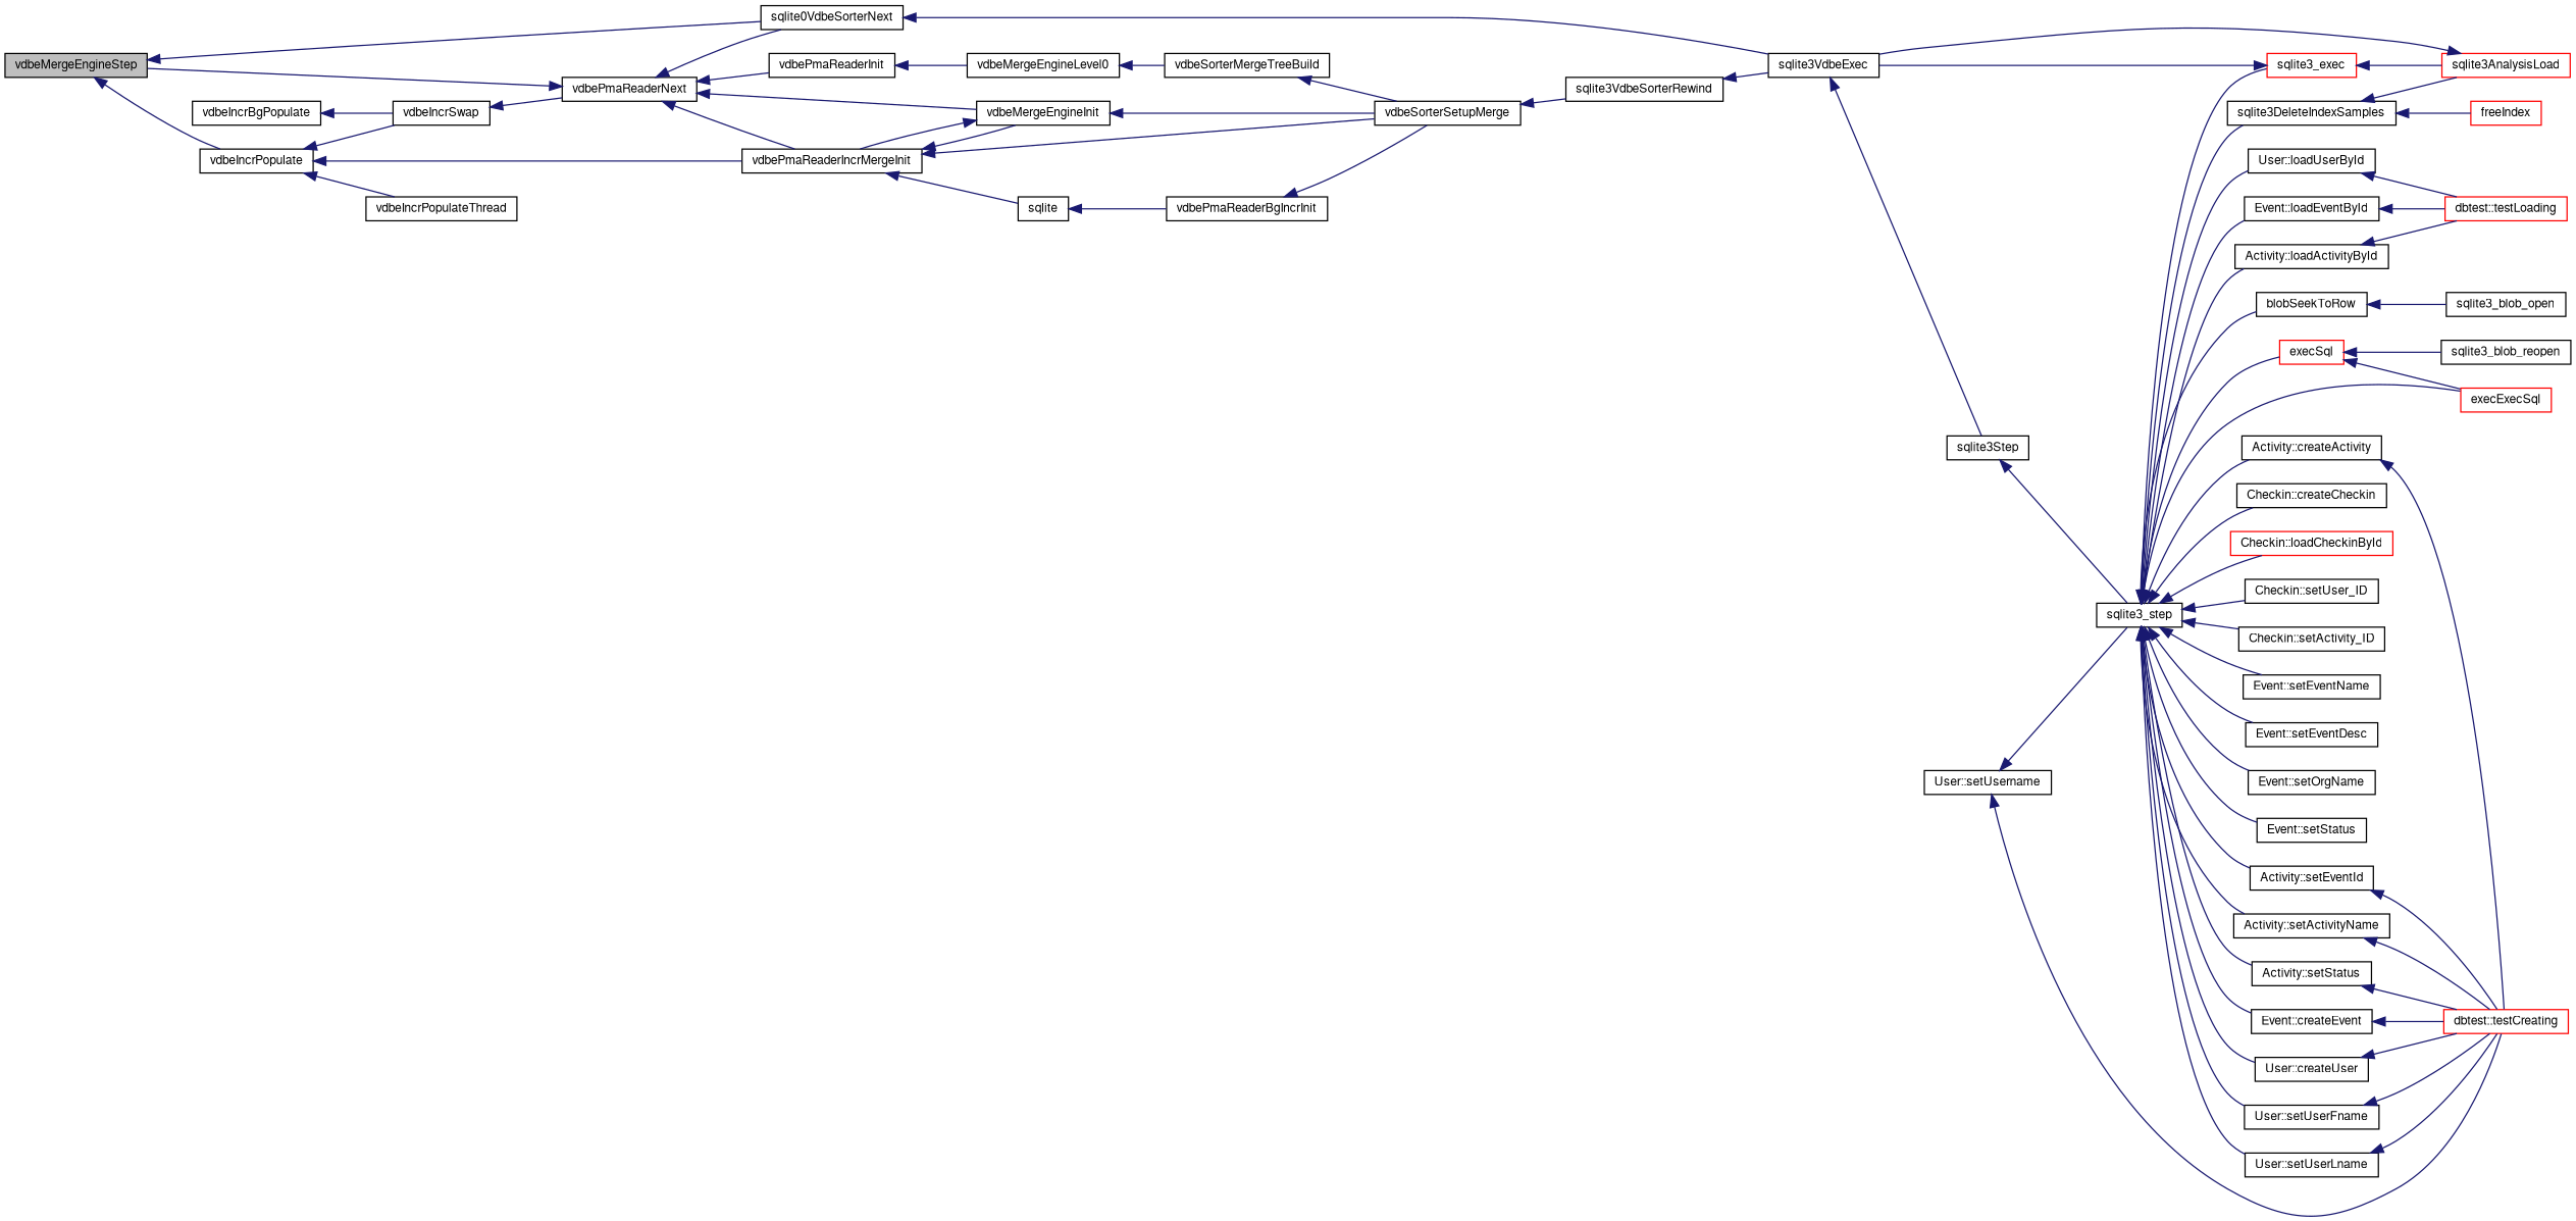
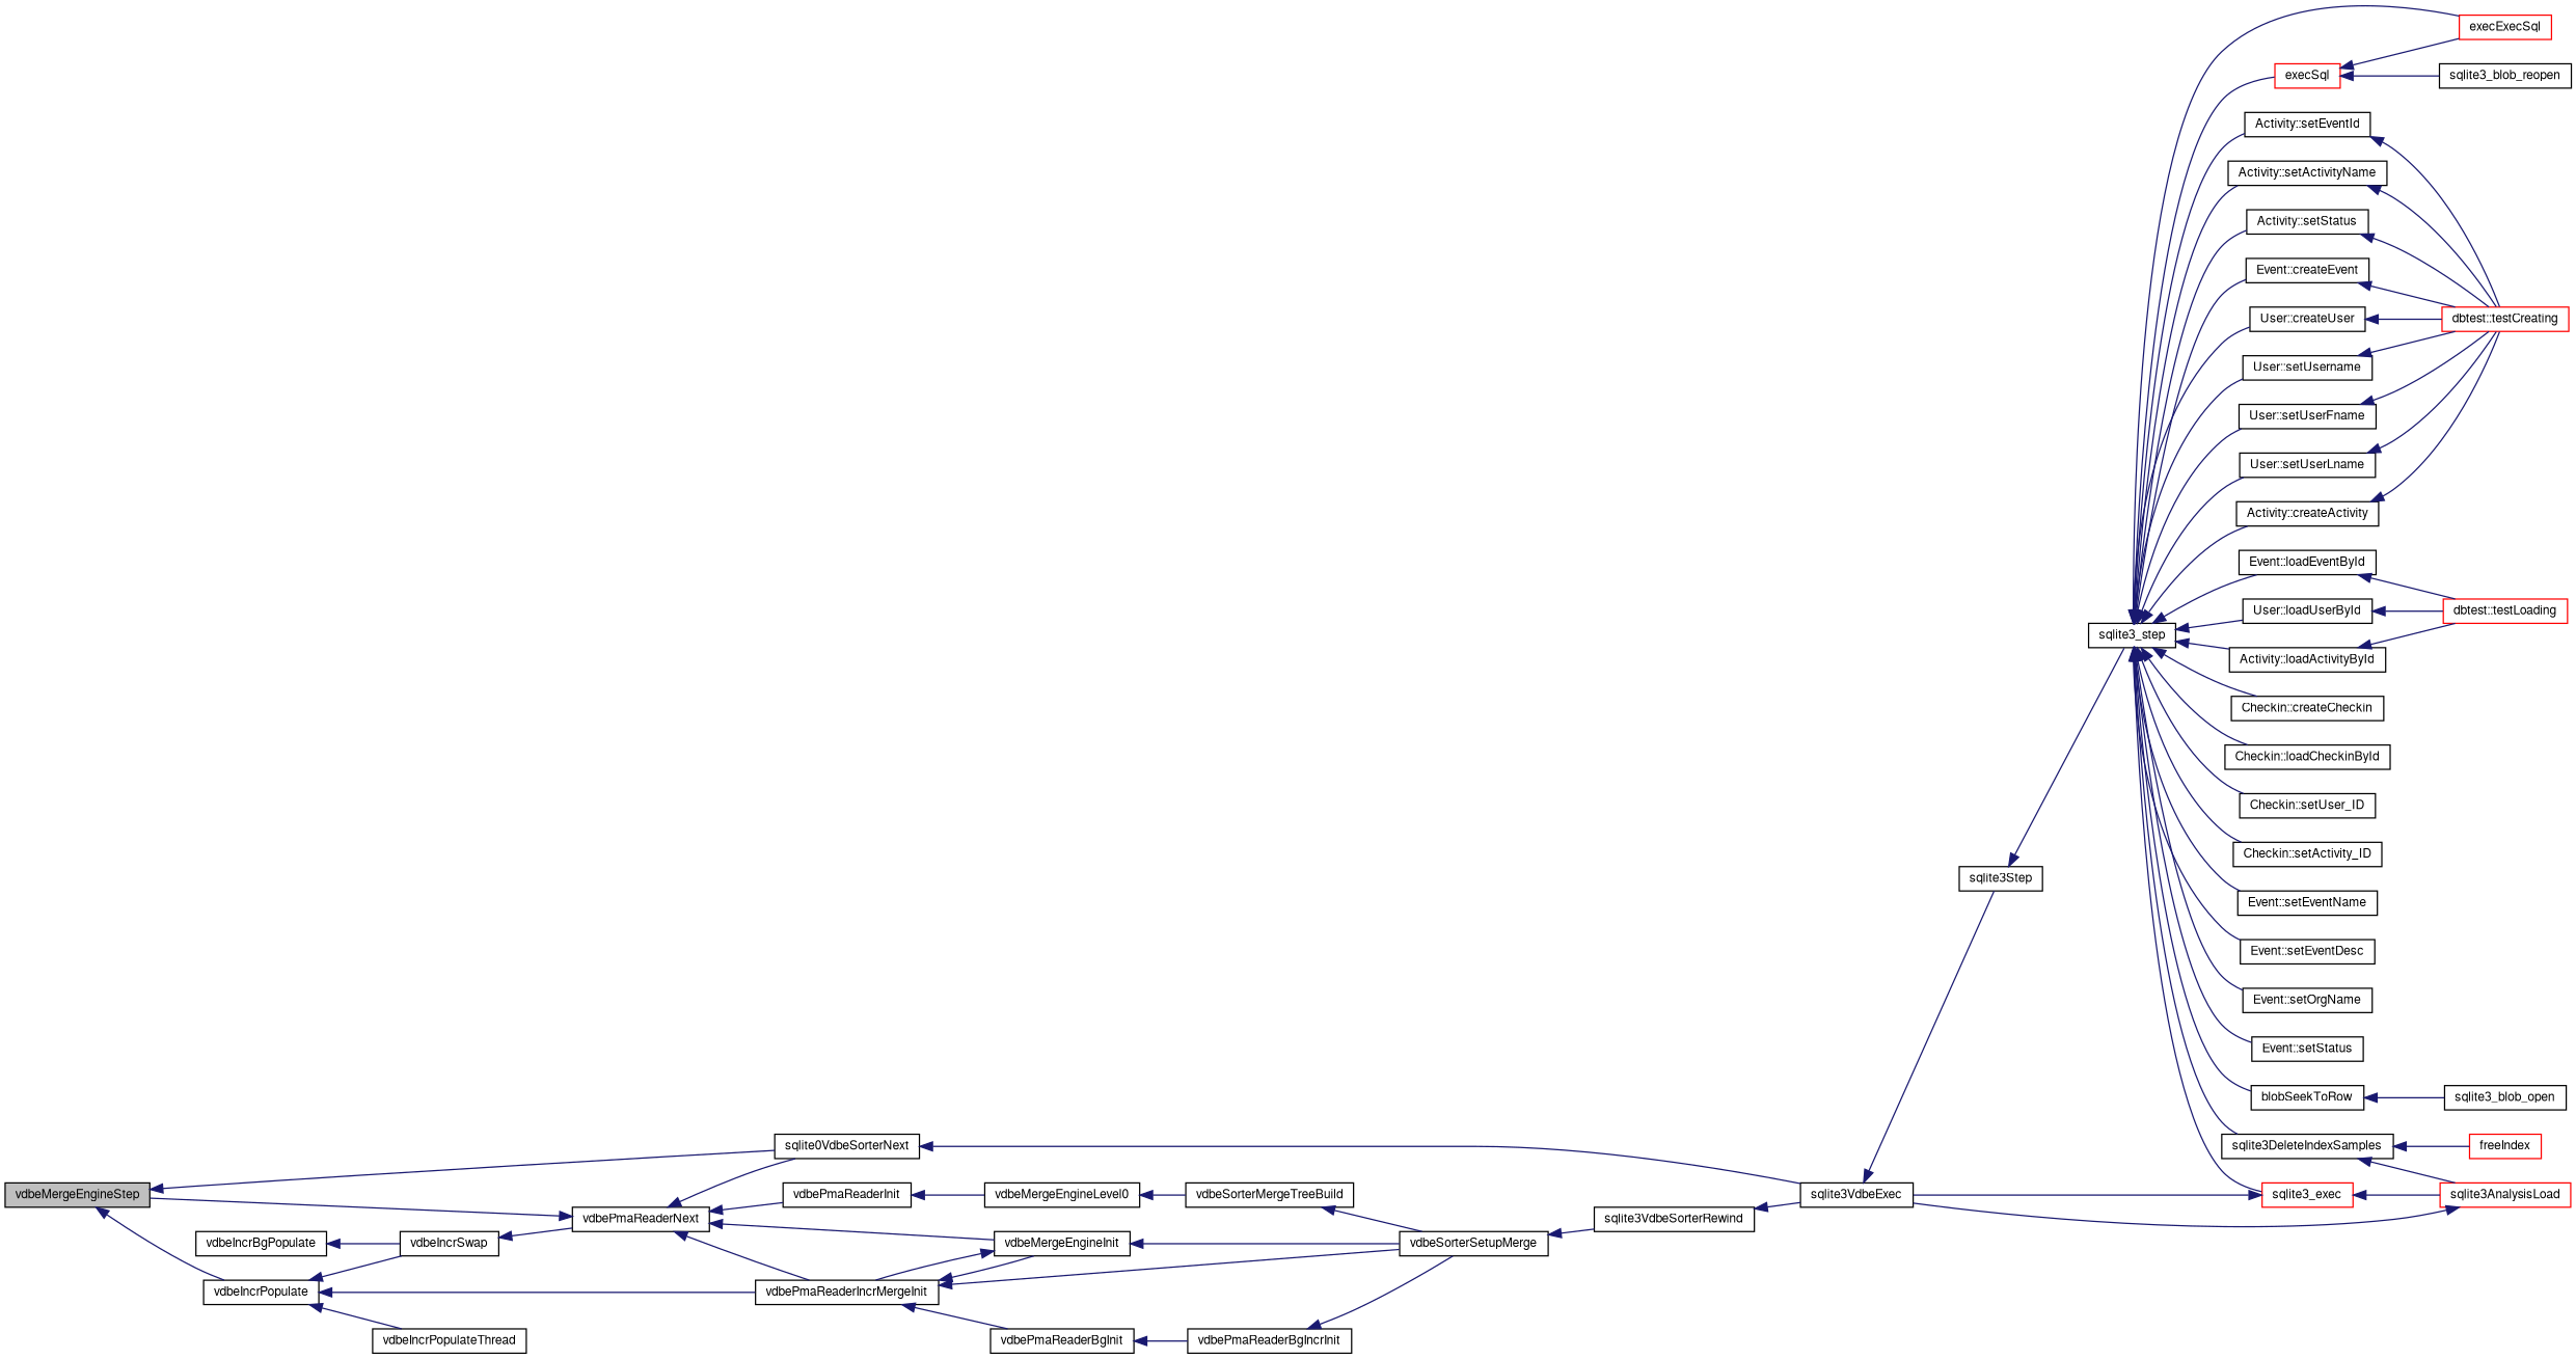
  digraph {
    rankdir=LR
    node [color=black fillcolor=white fontname=FreeSans fontsize=10 shape=record style=filled]
    edge [color=midnightblue dir=back fontname=FreeSans fontsize=10 labelfontname=FreeSans labelfontsize=10 style=solid]
    n1 [fillcolor=grey75 fontcolor=black height=0.2 label=vdbeMergeEngineStep width=0.4]
    n2 [height=0.2 label=vdbeIncrPopulate width=0.4]
    n3 [height=0.2 label=sqlite0VdbeSorterNext width=0.4]
    n4 [height=0.2 label=vdbeIncrPopulateThread width=0.4]
    n5 [height=0.2 label=vdbeIncrSwap width=0.4]
    n6 [height=0.2 label=vdbePmaReaderIncrMergeInit width=0.4]
    n7 [height=0.2 label=sqlite3VdbeExec width=0.4]
    n8 [height=0.2 label=vdbePmaReaderNext width=0.4]
    n9 [height=0.2 label=vdbeMergeEngineInit width=0.4]
    n10 [height=0.2 label=vdbeSorterSetupMerge width=0.4]
-   n11 [height=0.2 label=sqlite width=0.4]
+   n11 [height=0.2 label=vdbePmaReaderBgInit width=0.4]
    n12 [height=0.2 label=vdbeIncrBgPopulate width=0.4]
    n13 [height=0.2 label=vdbePmaReaderInit width=0.4]
    n14 [height=0.2 label=vdbeMergeEngineLevel0 width=0.4]
    n15 [height=0.2 label=vdbeSorterMergeTreeBuild width=0.4]
    n16 [height=0.2 label=sqlite3VdbeSorterRewind width=0.4]
    n17 [height=0.2 label=sqlite3Step width=0.4]
    n18 [height=0.2 label=sqlite3_step width=0.4]
    n19 [height=0.2 label="Activity::createActivity" width=0.4]
    n20 [height=0.2 label="Activity::loadActivityById" width=0.4]
    n21 [height=0.2 label="Activity::setEventId" width=0.4]
    n22 [height=0.2 label="Activity::setActivityName" width=0.4]
    n23 [height=0.2 label="Activity::setStatus" width=0.4]
    n24 [height=0.2 label="Checkin::createCheckin" width=0.4]
-   n25 [color=red height=0.2 label="Checkin::loadCheckinById" width=0.4]
+   n25 [height=0.2 label="Checkin::loadCheckinById" width=0.4]
    n26 [height=0.2 label="Checkin::setUser_ID" width=0.4]
    n27 [height=0.2 label="Checkin::setActivity_ID" width=0.4]
    n28 [height=0.2 label="Event::createEvent" width=0.4]
    n29 [height=0.2 label="Event::loadEventById" width=0.4]
    n30 [height=0.2 label="Event::setEventName" width=0.4]
    n31 [height=0.2 label="Event::setEventDesc" width=0.4]
    n32 [height=0.2 label="Event::setOrgName" width=0.4]
    n33 [height=0.2 label="Event::setStatus" width=0.4]
    n34 [height=0.2 label=blobSeekToRow width=0.4]
    n35 [height=0.2 label=sqlite3DeleteIndexSamples width=0.4]
    n36 [color=red height=0.2 label=sqlite3_exec width=0.4]
    n37 [color=red height=0.2 label=execSql width=0.4]
    n38 [color=red height=0.2 label=execExecSql width=0.4]
    n39 [height=0.2 label="User::createUser" width=0.4]
    n40 [height=0.2 label="User::loadUserById" width=0.4]
    n41 [height=0.2 label="User::setUsername" width=0.4]
    n42 [height=0.2 label="User::setUserFname" width=0.4]
    n43 [height=0.2 label="User::setUserLname" width=0.4]
    n44 [color=red height=0.2 label="dbtest::testCreating" width=0.4]
    n45 [color=red height=0.2 label="dbtest::testLoading" width=0.4]
    n46 [height=0.2 label=sqlite3_blob_open width=0.4]
    n47 [color=red height=0.2 label=sqlite3AnalysisLoad width=0.4]
    n48 [color=red height=0.2 label=freeIndex width=0.4]
    n49 [height=0.2 label=sqlite3_blob_reopen width=0.4]
    n50 [height=0.2 label=vdbePmaReaderBgIncrInit width=0.4]
    n1 -> n2
    n1 -> n3
    n2 -> n4
    n2 -> n5
    n2 -> n6
    n3 -> n7
    n5 -> n8
    n6 -> n9
    n6 -> n10
    n6 -> n11
    n7 -> n17
    n8 -> n1
    n8 -> n3
    n8 -> n6
    n8 -> n9
    n8 -> n13
    n9 -> n6
    n9 -> n10
    n10 -> n16
    n11 -> n50
    n12 -> n5
    n13 -> n14
    n14 -> n15
    n15 -> n10
    n16 -> n7
    n17 -> n18
    n18 -> n19
    n18 -> n20
    n18 -> n21
    n18 -> n22
    n18 -> n23
    n18 -> n24
    n18 -> n25
    n18 -> n26
    n18 -> n27
    n18 -> n28
    n18 -> n29
    n18 -> n30
    n18 -> n31
    n18 -> n32
    n18 -> n33
    n18 -> n34
    n18 -> n35
    n18 -> n36
    n18 -> n37
    n18 -> n38
    n18 -> n39
    n18 -> n40
-   n41 -> n18
+   n18 -> n41
    n18 -> n42
    n18 -> n43
    n19 -> n44
    n20 -> n45
    n21 -> n44
    n22 -> n44
    n23 -> n44
    n28 -> n44
    n29 -> n45
    n34 -> n46
    n35 -> n47
    n35 -> n48
    n36 -> n7
    n36 -> n47
    n37 -> n38
    n37 -> n49
    n39 -> n44
    n40 -> n45
    n41 -> n44
    n42 -> n44
    n43 -> n44
    n47 -> n7
    n50 -> n10
  }
